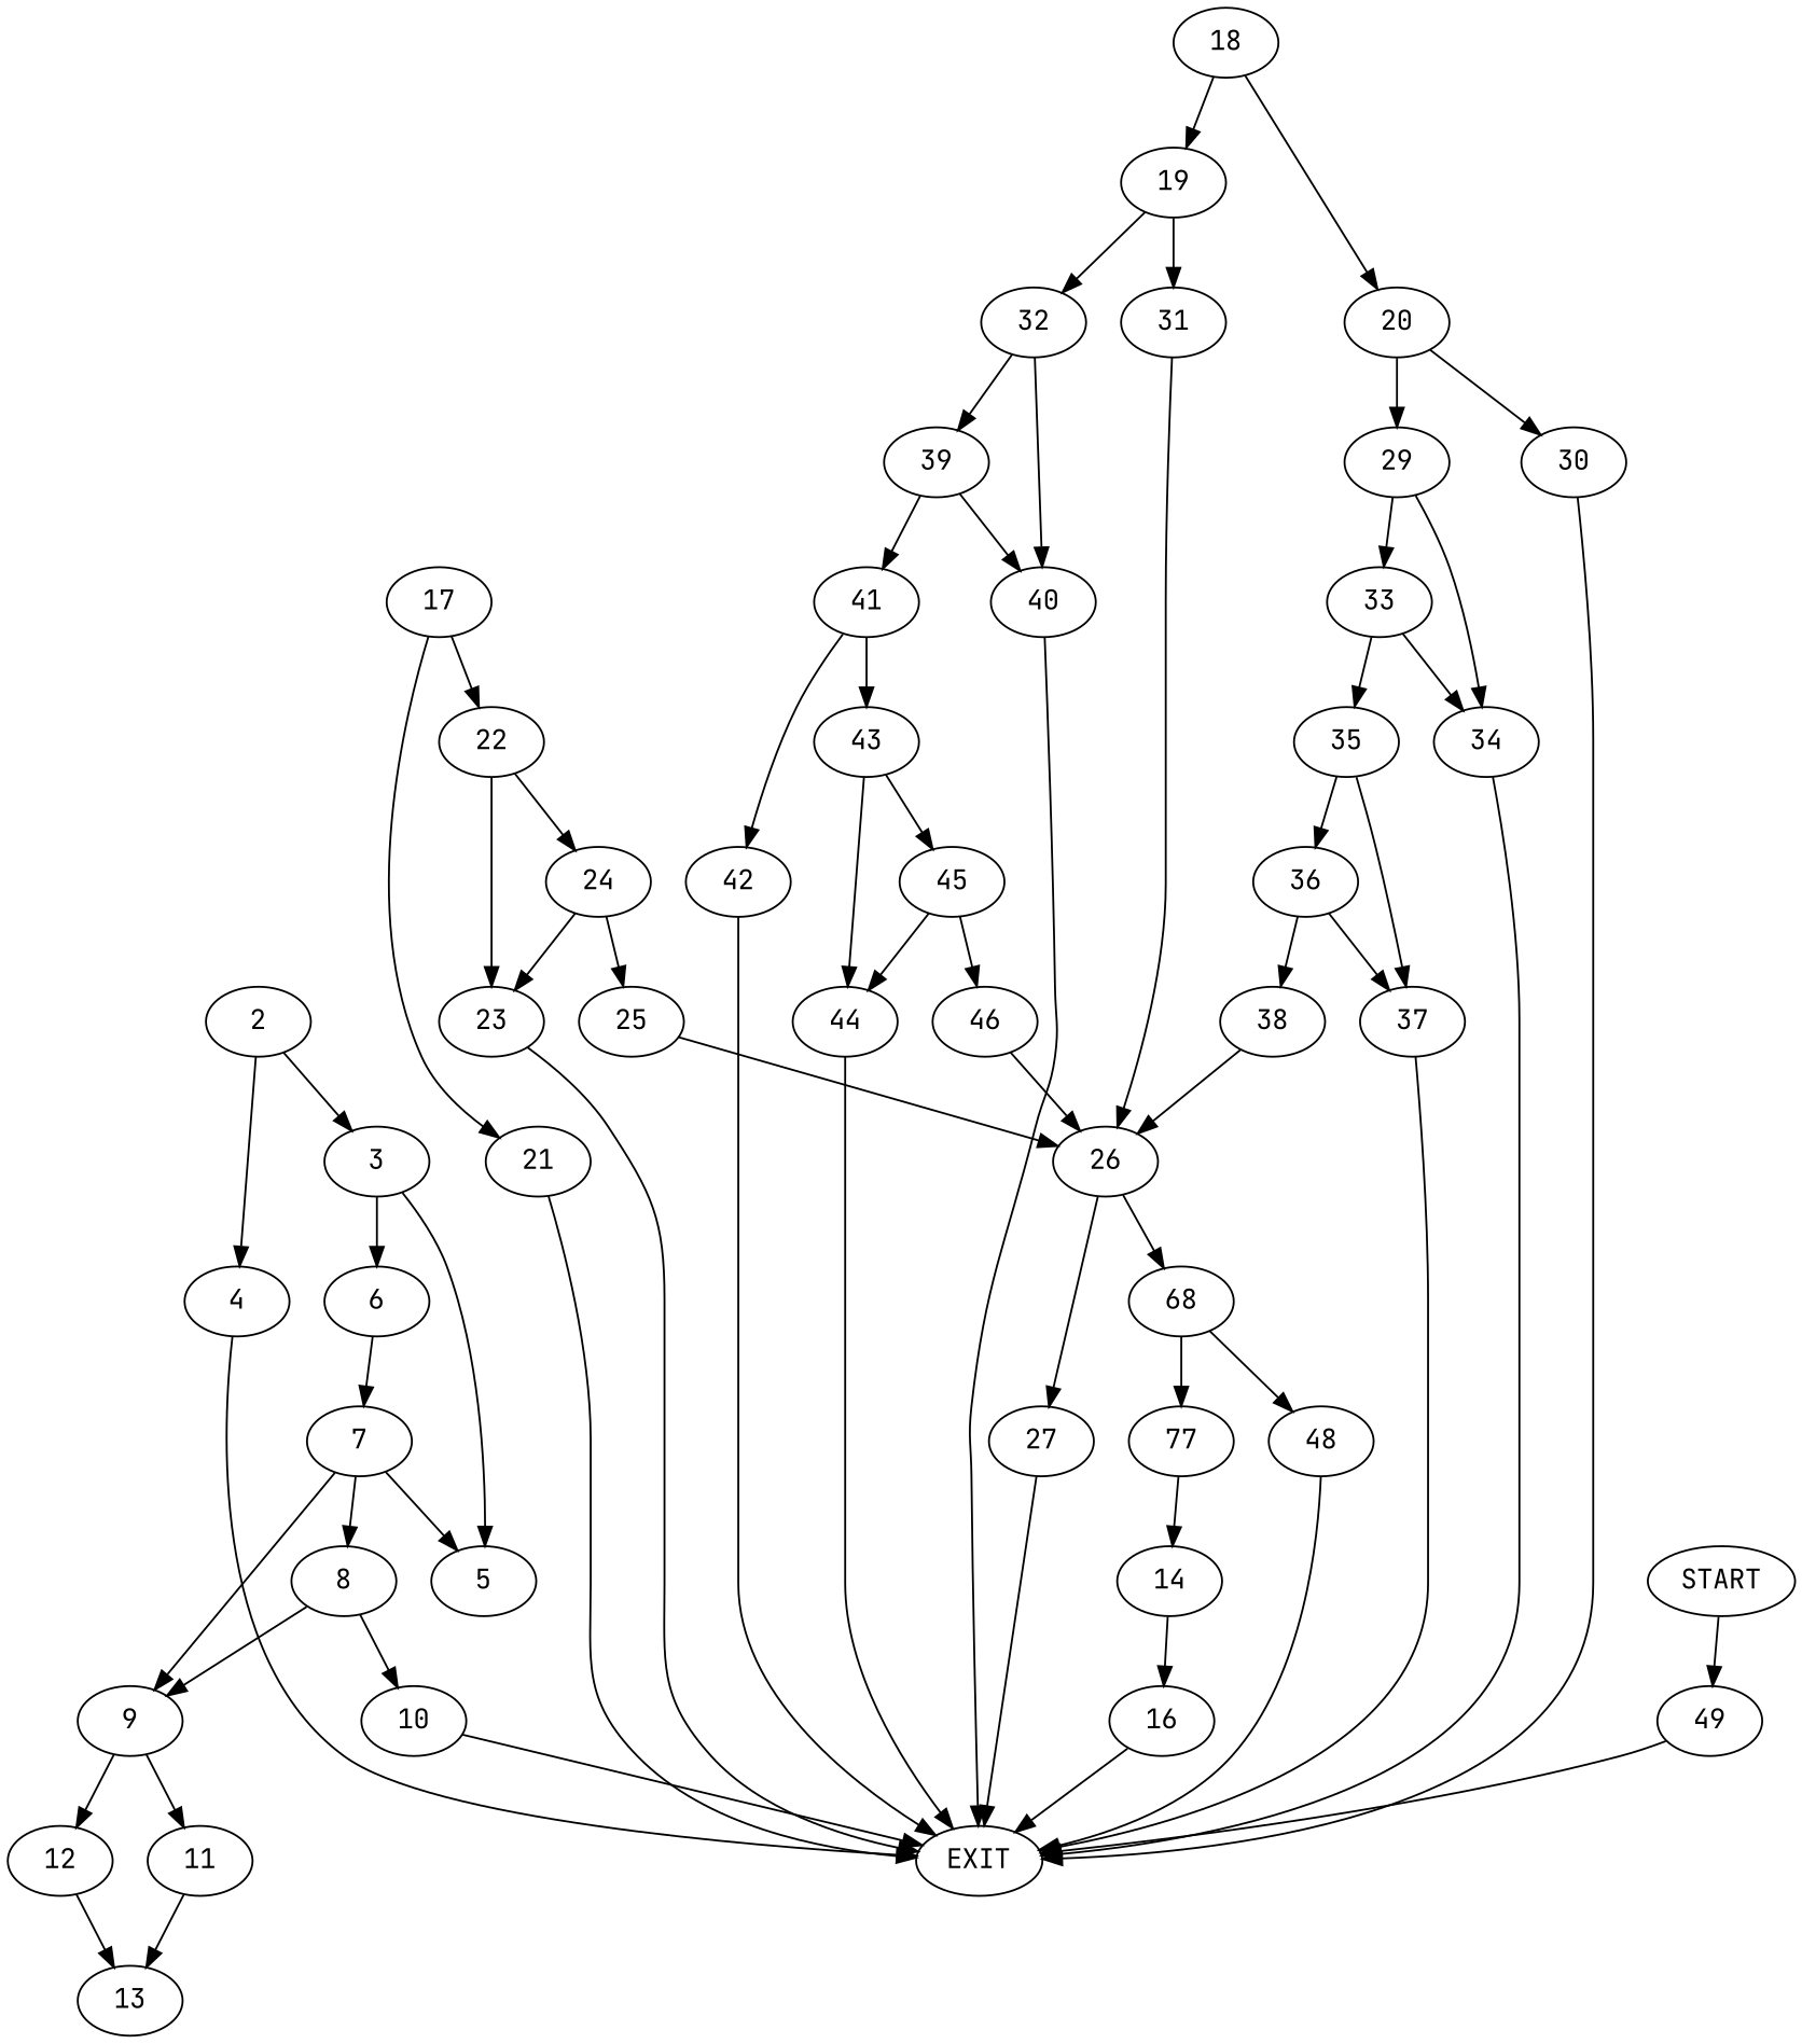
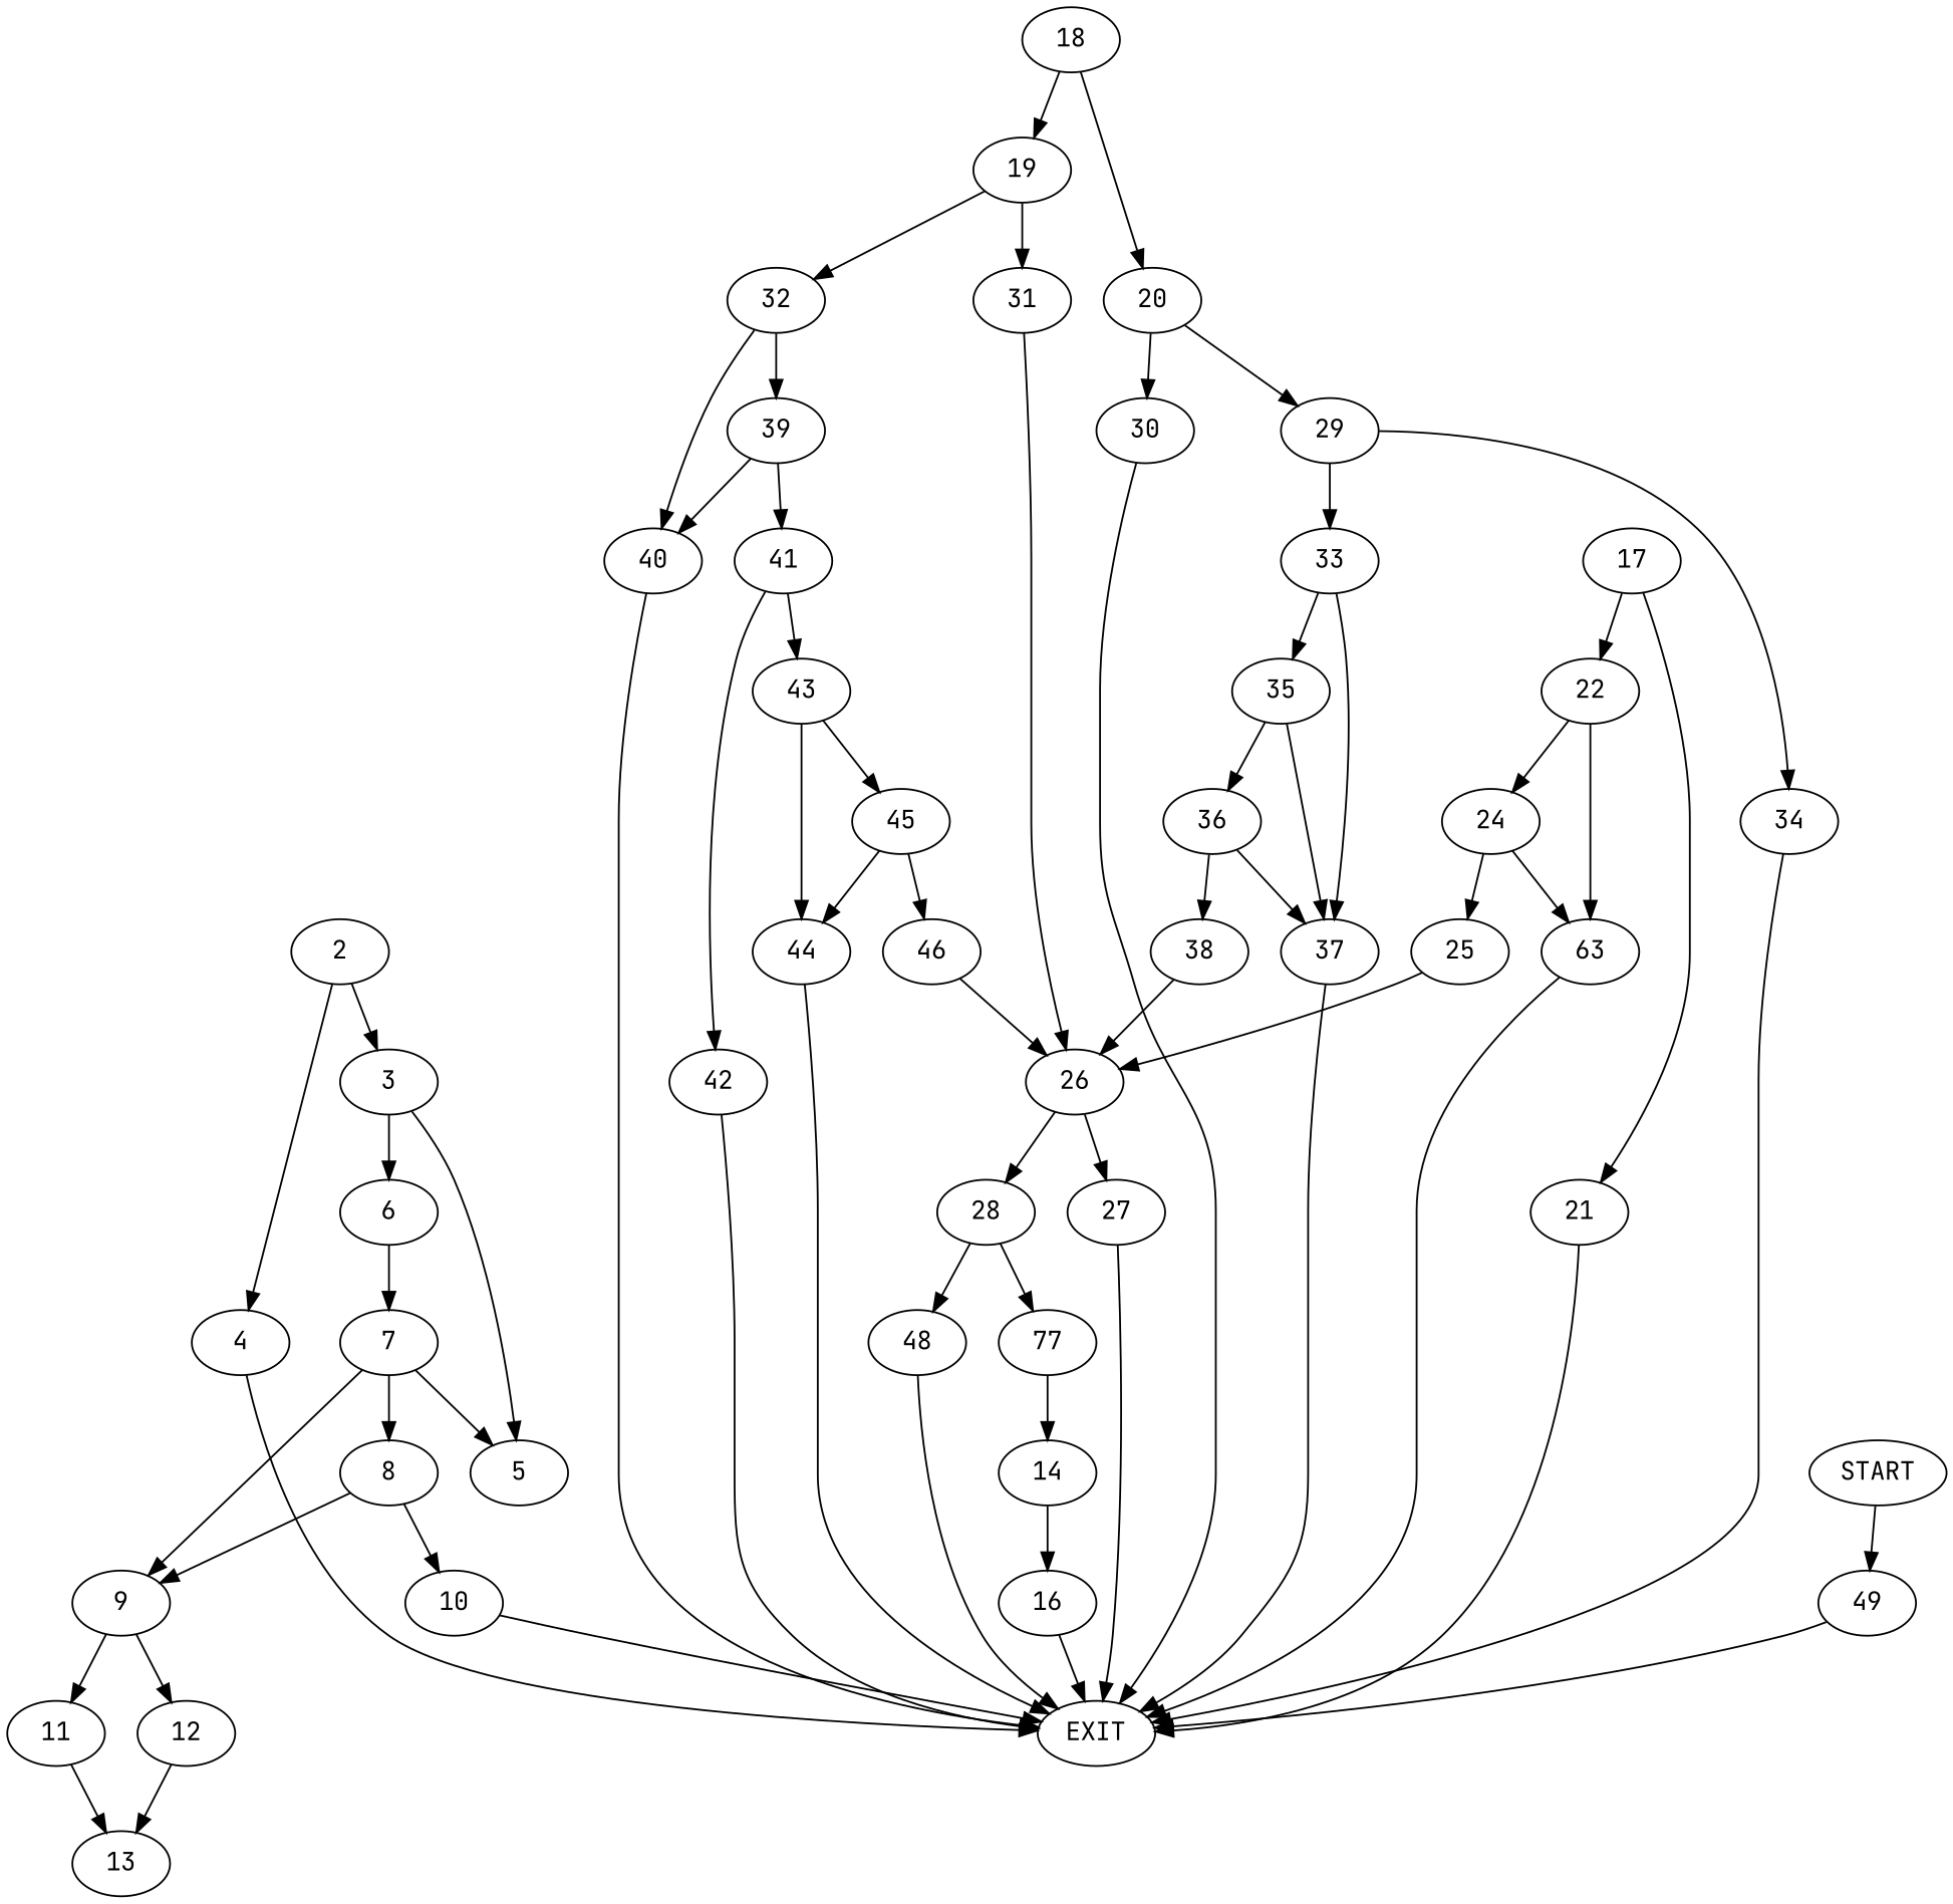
  digraph {
    fontname="JetBrains Mono"
    node [fontname="JetBrains Mono"]
    edge [fontname="JetBrains Mono"]
    n1 [label=START]
    49
    n3 [label=EXIT]
    2
    3
    4
    5
    6
    7
    8
    9
    10
    11
    12
    13
    14
    16
    17
    21
    22
    18
    19
    20
-   23
+   23 [label=63]
    24
    31
    32
    29
    30
    26
    39
    40
    33
    34
    25
    27
-   28 [label=68]
+   28
    n38 [label=77]
    48
    35
    41
    36
    37
    38
    42
    43
    44
    45
    46
    n1 -> 49
    49 -> n3
    2 -> 3
    2 -> 4
    3 -> 5
    3 -> 6
    4 -> n3
    6 -> 7
    7 -> 5
    7 -> 8
    7 -> 9
    8 -> 9
    8 -> 10
    9 -> 11
    9 -> 12
    10 -> n3
    11 -> 13
    12 -> 13
    14 -> 16
    16 -> n3
    17 -> 21
    17 -> 22
    21 -> n3
    22 -> 23
    22 -> 24
    18 -> 19
    18 -> 20
    19 -> 31
    19 -> 32
    20 -> 29
    20 -> 30
    23 -> n3
    24 -> 23
    24 -> 25
    31 -> 26
    32 -> 39
    32 -> 40
    29 -> 33
    29 -> 34
    30 -> n3
    26 -> 27
    26 -> 28
    39 -> 40
    39 -> 41
    40 -> n3
-   33 -> 34
+   33 -> 37
    33 -> 35
    34 -> n3
    25 -> 26
    27 -> n3
    28 -> n38
    28 -> 48
    n38 -> 14
    48 -> n3
    35 -> 36
    35 -> 37
    41 -> 42
    41 -> 43
    36 -> 37
    36 -> 38
    37 -> n3
    38 -> 26
    42 -> n3
    43 -> 44
    43 -> 45
    44 -> n3
    45 -> 44
    45 -> 46
    46 -> 26
  }
